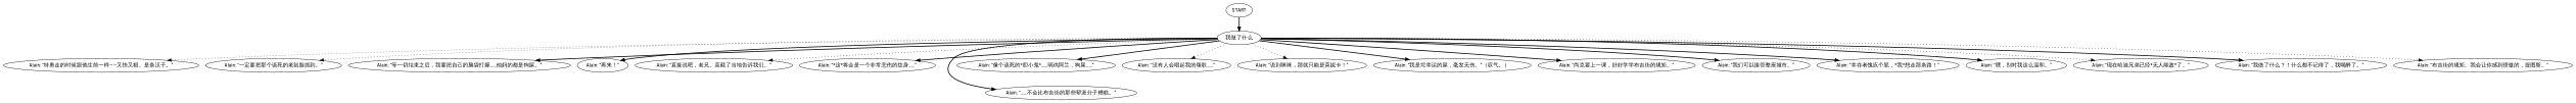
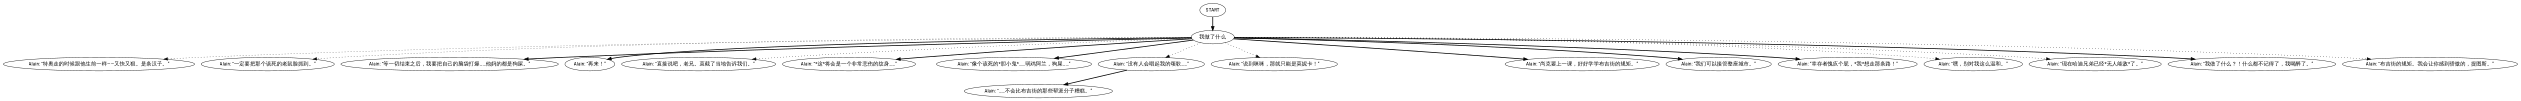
  digraph {
    fontname="Roboto Condensed"
    node [fontname="Roboto Condensed"]
    edge [fontname="Roboto Condensed" style=bold]
    n1 [label=START]
    n2 [label="我做了什么"]
    n3 [label="Alain: “特奥走的时候跟他生前一样——又快又狠。是条汉子。”"]
    n4 [label="Alain: “一定要把那个该死的老鼠脸抓到。”"]
    n5 [label="Alain: “等一切结束之后，我要把自己的脑袋打爆……他妈的都是狗屎。”"]
    n6 [label="Alain: “再来！”"]
    n7 [label="Alain: “直接说吧，老兄。直截了当地告诉我们。”"]
    n8 [label="Alain: “*这*将会是一个非常悲伤的纹身……”"]
    n9 [label="Alain: “……不会比布吉街的那些帮派分子糟糕。”"]
    n10 [label="Alain: “像个该死的*胆小鬼*……弱鸡阿兰，狗屎……”"]
    n11 [label="Alain: “没有人会唱起我的颂歌……”"]
    n12 [label="Alain: “说到咪咪，那就只能是莫妮卡！”"]
-   n13 [label="Alain: “我是坨幸运的屎，毫发无伤。”（叹气。）"]
    n14 [label="Alain: “尚克要上一课，好好学学布吉街的规矩。”"]
    n15 [label="Alain: “我们可以接管整座城市。”"]
    n16 [label="Alain: “幸存者愧疚个屁，*我*想走那条路！”"]
    n17 [label="Alain: “嘿，别对我这么温和。”"]
    n18 [label="Alain: “现在哈迪兄弟已经*无人能敌*了。”"]
    n19 [label="Alain: “我做了什么？！什么都不记得了，我喝醉了。”"]
    n20 [label="Alain: “布吉街的规矩。我会让你感到骄傲的，提图斯。”"]
    n1 -> n2
    n2 -> n3 [style=dotted]
    n2 -> n4 [style=dotted]
    n2 -> n5
    n2 -> n6
    n2 -> n7 [style=dotted]
    n2 -> n8
-   n2 -> n9
+   n11 -> n9
    n2 -> n10
    n2 -> n11 [style=dotted]
    n2 -> n12 [style=dotted]
-   n2 -> n13
    n2 -> n14
    n2 -> n15
    n2 -> n16
-   n2 -> n17
+   n2 -> n17 [style=dotted]
    n2 -> n18 [style=dotted]
    n2 -> n19
    n2 -> n20 [style=dotted]
  }
